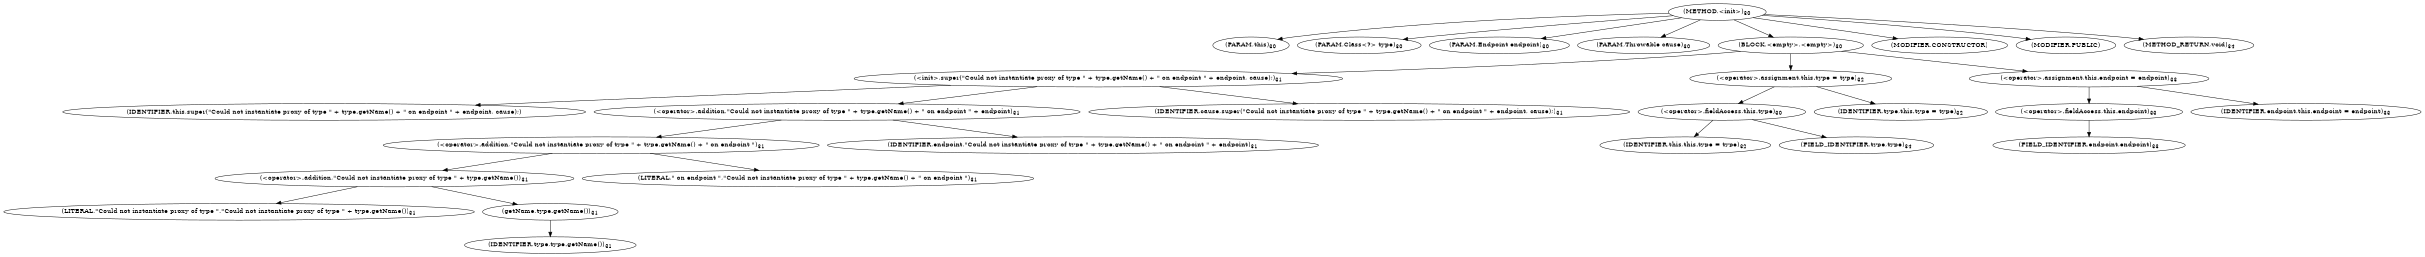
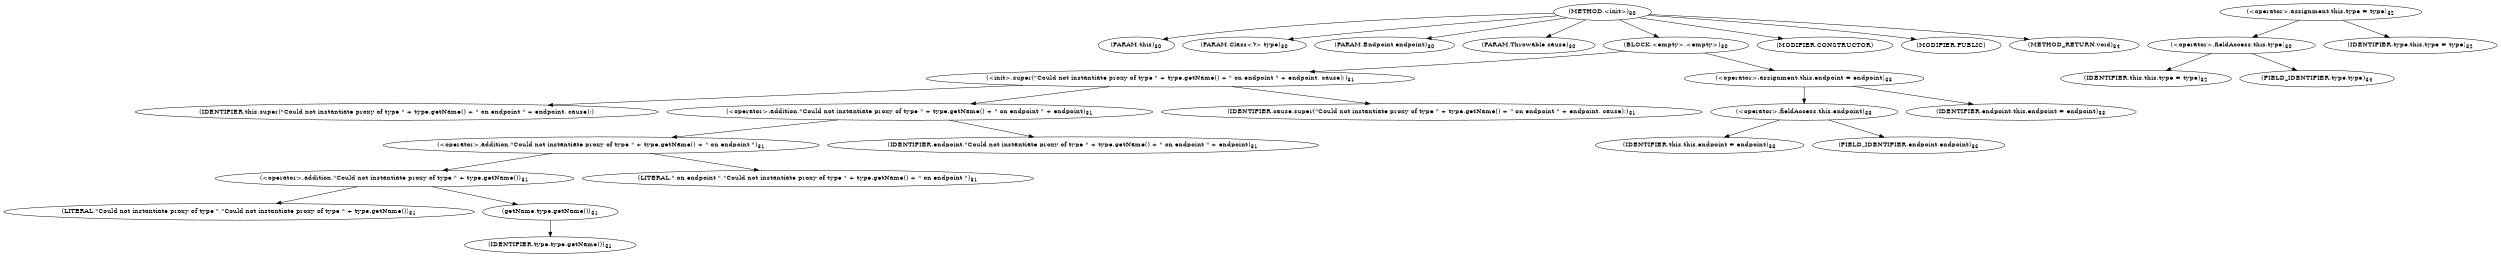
  digraph {
    n1 [label=<(METHOD,&lt;init&gt;)<SUB>30</SUB>>]
    n2 [label=<(PARAM,this)<SUB>30</SUB>>]
    n3 [label=<(PARAM,Class&lt;?&gt; type)<SUB>30</SUB>>]
    n4 [label=<(PARAM,Endpoint endpoint)<SUB>30</SUB>>]
    n5 [label=<(PARAM,Throwable cause)<SUB>30</SUB>>]
    n6 [label=<(BLOCK,&lt;empty&gt;,&lt;empty&gt;)<SUB>30</SUB>>]
    n7 [label=<(MODIFIER,CONSTRUCTOR)>]
    n8 [label=<(MODIFIER,PUBLIC)>]
    n9 [label=<(METHOD_RETURN,void)<SUB>34</SUB>>]
    n10 [label=<(&lt;init&gt;,super(&quot;Could not instantiate proxy of type &quot; + type.getName() + &quot; on endpoint &quot; + endpoint, cause);)<SUB>31</SUB>>]
    n11 [label=<(&lt;operator&gt;.assignment,this.type = type)<SUB>32</SUB>>]
    n12 [label=<(&lt;operator&gt;.assignment,this.endpoint = endpoint)<SUB>33</SUB>>]
    n13 [label=<(IDENTIFIER,this,super(&quot;Could not instantiate proxy of type &quot; + type.getName() + &quot; on endpoint &quot; + endpoint, cause);)>]
    n14 [label=<(&lt;operator&gt;.addition,&quot;Could not instantiate proxy of type &quot; + type.getName() + &quot; on endpoint &quot; + endpoint)<SUB>31</SUB>>]
    n15 [label=<(IDENTIFIER,cause,super(&quot;Could not instantiate proxy of type &quot; + type.getName() + &quot; on endpoint &quot; + endpoint, cause);)<SUB>31</SUB>>]
    n16 [label=<(&lt;operator&gt;.fieldAccess,this.type)<SUB>30</SUB>>]
    n17 [label=<(IDENTIFIER,type,this.type = type)<SUB>32</SUB>>]
    n18 [label=<(&lt;operator&gt;.fieldAccess,this.endpoint)<SUB>33</SUB>>]
    n19 [label=<(IDENTIFIER,endpoint,this.endpoint = endpoint)<SUB>33</SUB>>]
    n20 [label=<(&lt;operator&gt;.addition,&quot;Could not instantiate proxy of type &quot; + type.getName() + &quot; on endpoint &quot;)<SUB>31</SUB>>]
    n21 [label=<(IDENTIFIER,endpoint,&quot;Could not instantiate proxy of type &quot; + type.getName() + &quot; on endpoint &quot; + endpoint)<SUB>31</SUB>>]
    n22 [label=<(&lt;operator&gt;.addition,&quot;Could not instantiate proxy of type &quot; + type.getName())<SUB>31</SUB>>]
    n23 [label=<(LITERAL,&quot; on endpoint &quot;,&quot;Could not instantiate proxy of type &quot; + type.getName() + &quot; on endpoint &quot;)<SUB>31</SUB>>]
    n24 [label=<(LITERAL,&quot;Could not instantiate proxy of type &quot;,&quot;Could not instantiate proxy of type &quot; + type.getName())<SUB>31</SUB>>]
    n25 [label=<(getName,type.getName())<SUB>31</SUB>>]
    n26 [label=<(IDENTIFIER,type,type.getName())<SUB>31</SUB>>]
    n27 [label=<(IDENTIFIER,this,this.type = type)<SUB>32</SUB>>]
    n28 [label=<(FIELD_IDENTIFIER,type,type)<SUB>34</SUB>>]
+   n29 [label=<(IDENTIFIER,this,this.endpoint = endpoint)<SUB>33</SUB>>]
    n30 [label=<(FIELD_IDENTIFIER,endpoint,endpoint)<SUB>33</SUB>>]
    n1 -> n2
    n1 -> n3
    n1 -> n4
    n1 -> n5
    n1 -> n6
    n1 -> n7
    n1 -> n8
    n1 -> n9
    n6 -> n10
-   n6 -> n11
    n6 -> n12
    n10 -> n13
    n10 -> n14
    n10 -> n15
    n11 -> n16
    n11 -> n17
    n12 -> n18
    n12 -> n19
    n14 -> n20
    n14 -> n21
    n16 -> n27
    n16 -> n28
+   n18 -> n29
    n18 -> n30
    n20 -> n22
    n20 -> n23
    n22 -> n24
    n22 -> n25
    n25 -> n26
  }
